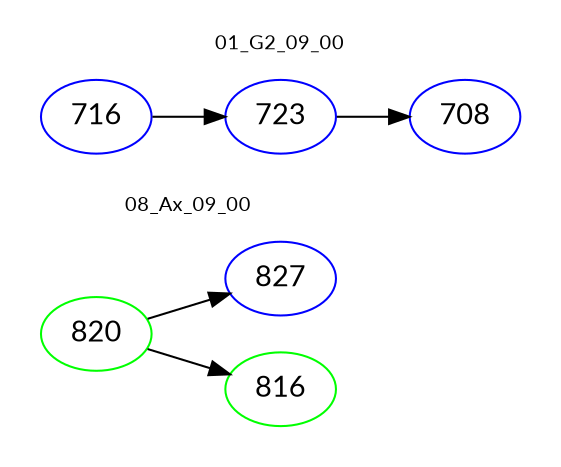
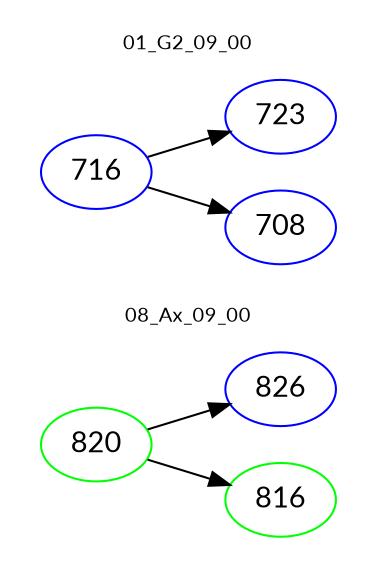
  digraph {
    fontname=Lato
    rankdir=LR
    node [color=blue fontname=Lato]
    edge [color=black fontname=Lato]
    n1 [color=green label=820]
    n2 [color=green label=816]
-   n3 [label=827]
+   n3 [label=826]
    n4 [label=716]
    n5 [label=708]
    n6 [label=723]
    subgraph cluster_1 {
      color=white
      fontsize=10
      label="08_Ax_09_00"
      n1
      n2
      n3
    }
    subgraph cluster_2 {
      color=white
      fontsize=10
      label="01_G2_09_00"
      n4
      n5
      n6
    }
    n1 -> n2
    n1 -> n3
-   n6 -> n5
+   n4 -> n5
    n4 -> n6
  }
